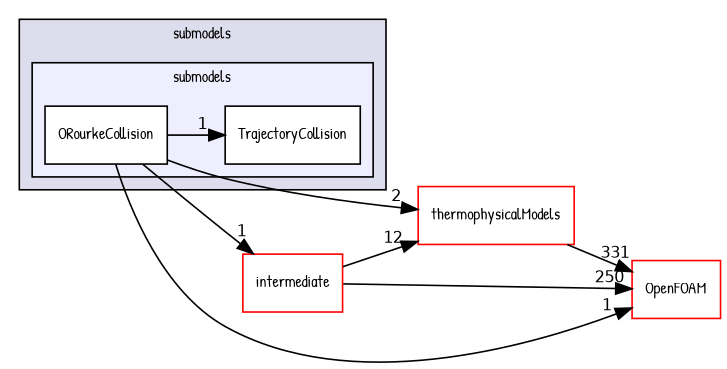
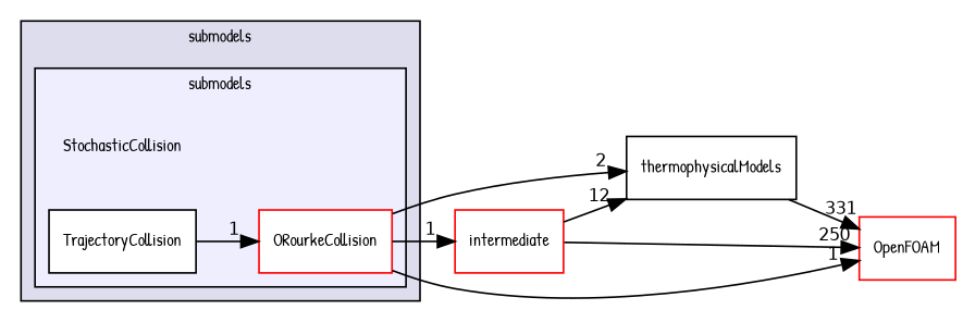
  digraph {
    compound=true
    rankdir=LR
    fontname="Patrick Hand"
    node [fontname="Patrick Hand" fontsize=10 shape=box color=red]
    edge [headlabel=1 labeldistance=1.5 labelfontname=Helvetica labelfontsize=10 fontname="Patrick Hand"]
-   n2 [color=black fillcolor=white label=ORourkeCollision style=filled]
+   n1 [label=StochasticCollision shape=plaintext color=""]
+   n2 [fillcolor=white label=ORourkeCollision style=filled]
    n3 [color=black fillcolor=white label=TrajectoryCollision style=filled]
    n4 [label=intermediate]
-   n5 [label=thermophysicalModels]
+   n5 [color=black label=thermophysicalModels]
    n6 [label=OpenFOAM]
    subgraph cluster_1 {
      bgcolor="#ddddee"
      fontsize=10
      label=submodels
      pencolor=black
      subgraph cluster_2 {
        bgcolor="#eeeeff"
        fontsize=10
        pencolor=black
+       n1
        n2
        n3
      }
    }
    n2 -> n4
    n2 -> n5 [headlabel=2]
    n2 -> n6
-   n2 -> n3
+   n3 -> n2
    n4 -> n5 [headlabel=12]
    n4 -> n6 [headlabel=250]
    n5 -> n6 [headlabel=331]
  }
